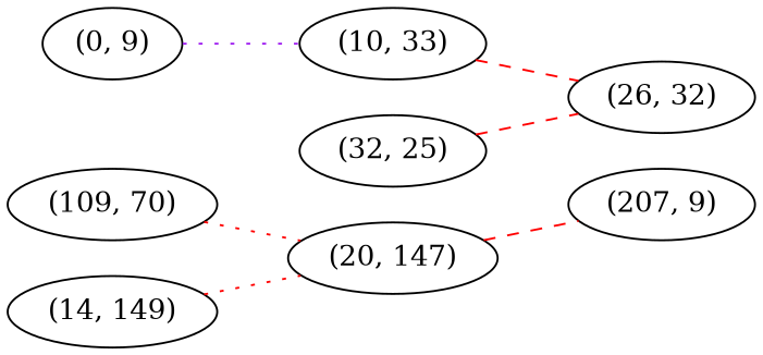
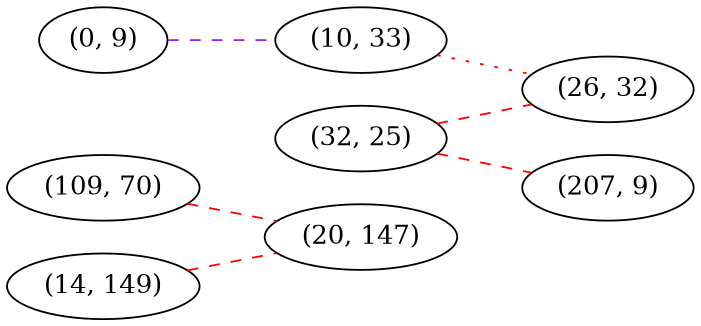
  graph {
    rankdir=LR
    edge [color=red style=dashed weight=1]
    n1 [label="(0, 9)"]
    "(10, 33)"
    "(26, 32)"
    "(32, 25)"
    "(207, 9)"
    "(109, 70)"
    "(20, 147)"
    "(14, 149)"
-   n1 -- "(10, 33)" [color=purple style=dotted weight=4]
-   "(10, 33)" -- "(26, 32)"
+   n1 -- "(10, 33)" [color=purple weight=4]
+   "(10, 33)" -- "(26, 32)" [style=dotted]
    "(32, 25)" -- "(26, 32)"
-   "(20, 147)" -- "(207, 9)"
-   "(109, 70)" -- "(20, 147)" [style=dotted]
-   "(14, 149)" -- "(20, 147)" [style=dotted]
+   "(32, 25)" -- "(207, 9)"
+   "(109, 70)" -- "(20, 147)"
+   "(14, 149)" -- "(20, 147)"
  }
